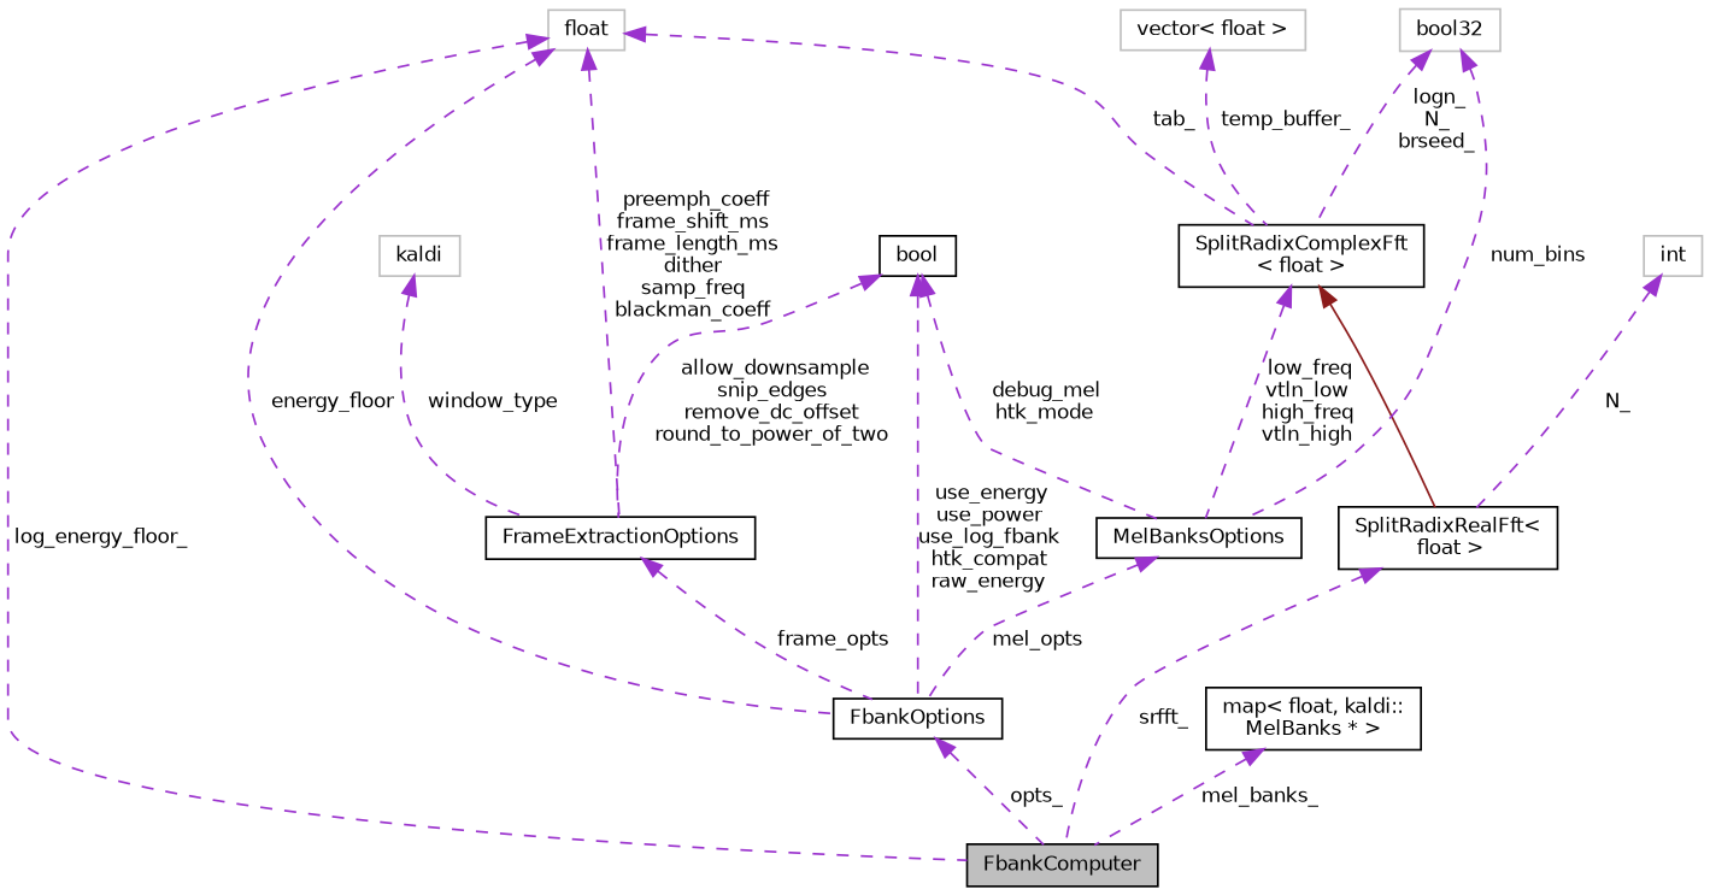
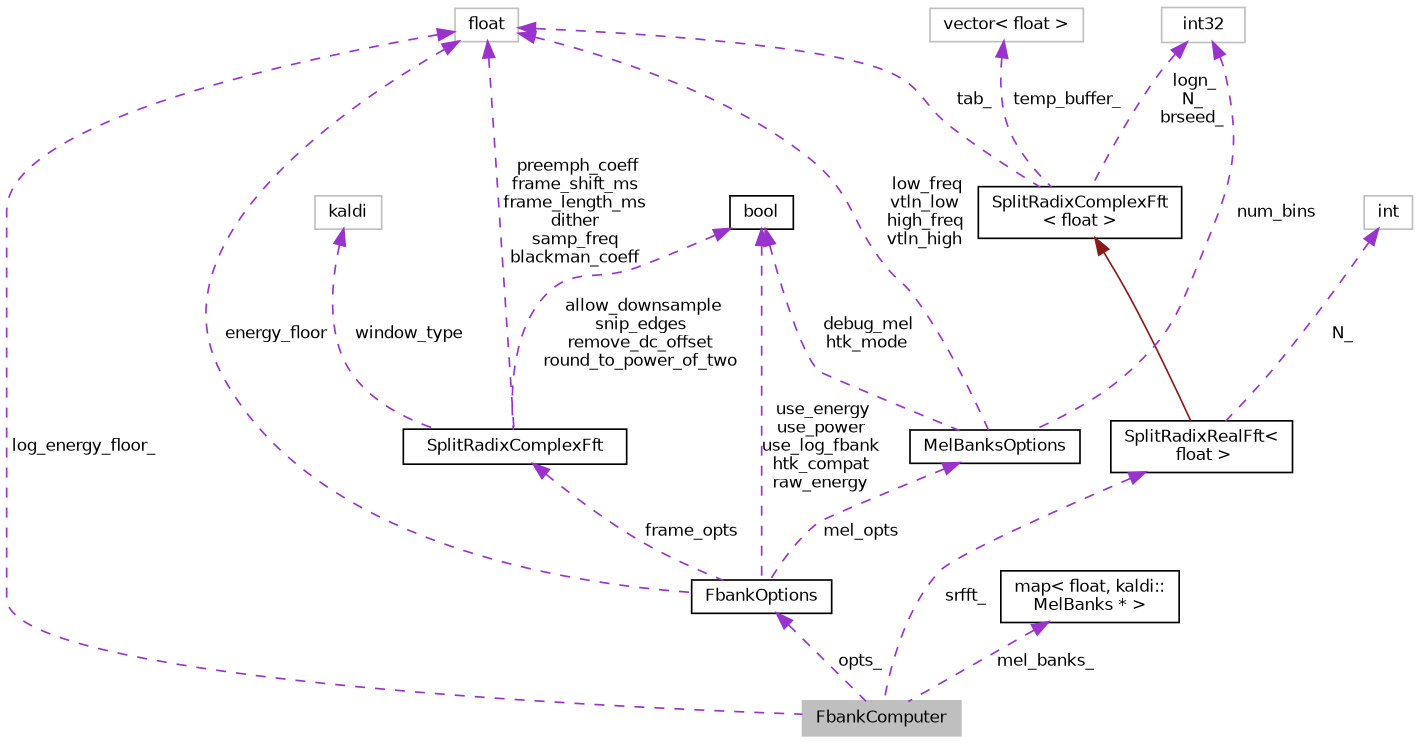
  digraph {
    node [color=black fillcolor=white fontname=Helvetica fontsize=10 shape=record style=filled]
    edge [color=darkorchid3 dir=back fontname=Helvetica fontsize=10 labelfontname=Helvetica labelfontsize=10 style=dashed]
-   n1 [fillcolor=grey75 fontcolor=black height=0.2 label=FbankComputer width=0.4]
+   n1 [color=grey75 fillcolor=grey75 fontcolor=black height=0.2 label=FbankComputer width=0.4]
    n2 [height=0.2 label=FbankOptions width=0.4]
    n3 [color=grey75 height=0.2 label=float width=0.4]
    n4 [height=0.2 label=MelBanksOptions width=0.4]
-   n5 [height=0.2 label=FrameExtractionOptions width=0.4]
+   n5 [height=0.2 label=SplitRadixComplexFft width=0.4]
    n6 [height=0.2 label="SplitRadixComplexFft\l\< float \>" width=0.4]
    n7 [height=0.2 label="SplitRadixRealFft\<\l float \>" width=0.4]
    n8 [height=0.2 label=bool width=0.4]
-   n9 [color=grey75 height=0.2 label=bool32 width=0.4]
+   n9 [color=grey75 height=0.2 label=int32 width=0.4]
    n10 [color=grey75 height=0.2 label=kaldi width=0.4]
    n11 [height=0.2 label="map\< float, kaldi::\lMelBanks * \>" width=0.4]
    n12 [color=grey75 height=0.2 label="vector\< float \>" width=0.4]
    n13 [color=grey75 height=0.2 label=int width=0.4]
    n2 -> n1 [label=" opts_"]
    n3 -> n1 [label=" log_energy_floor_"]
    n3 -> n2 [label=" energy_floor"]
-   n6 -> n4 [label=" low_freq\nvtln_low\nhigh_freq\nvtln_high"]
+   n3 -> n4 [label=" low_freq\nvtln_low\nhigh_freq\nvtln_high"]
    n3 -> n5 [label=" preemph_coeff\nframe_shift_ms\nframe_length_ms\ndither\nsamp_freq\nblackman_coeff"]
    n3 -> n6 [label=" tab_"]
    n4 -> n2 [label=" mel_opts"]
    n5 -> n2 [label=" frame_opts"]
    n6 -> n7 [color=firebrick4 style=solid]
    n7 -> n1 [label=" srfft_"]
    n8 -> n2 [label=" use_energy\nuse_power\nuse_log_fbank\nhtk_compat\nraw_energy"]
    n8 -> n4 [label=" debug_mel\nhtk_mode"]
    n8 -> n5 [label=" allow_downsample\nsnip_edges\nremove_dc_offset\nround_to_power_of_two"]
    n9 -> n4 [label=" num_bins"]
    n9 -> n6 [label=" logn_\nN_\nbrseed_"]
    n10 -> n5 [label=" window_type"]
    n11 -> n1 [label=" mel_banks_"]
    n12 -> n6 [label=" temp_buffer_"]
    n13 -> n7 [label=" N_"]
  }
